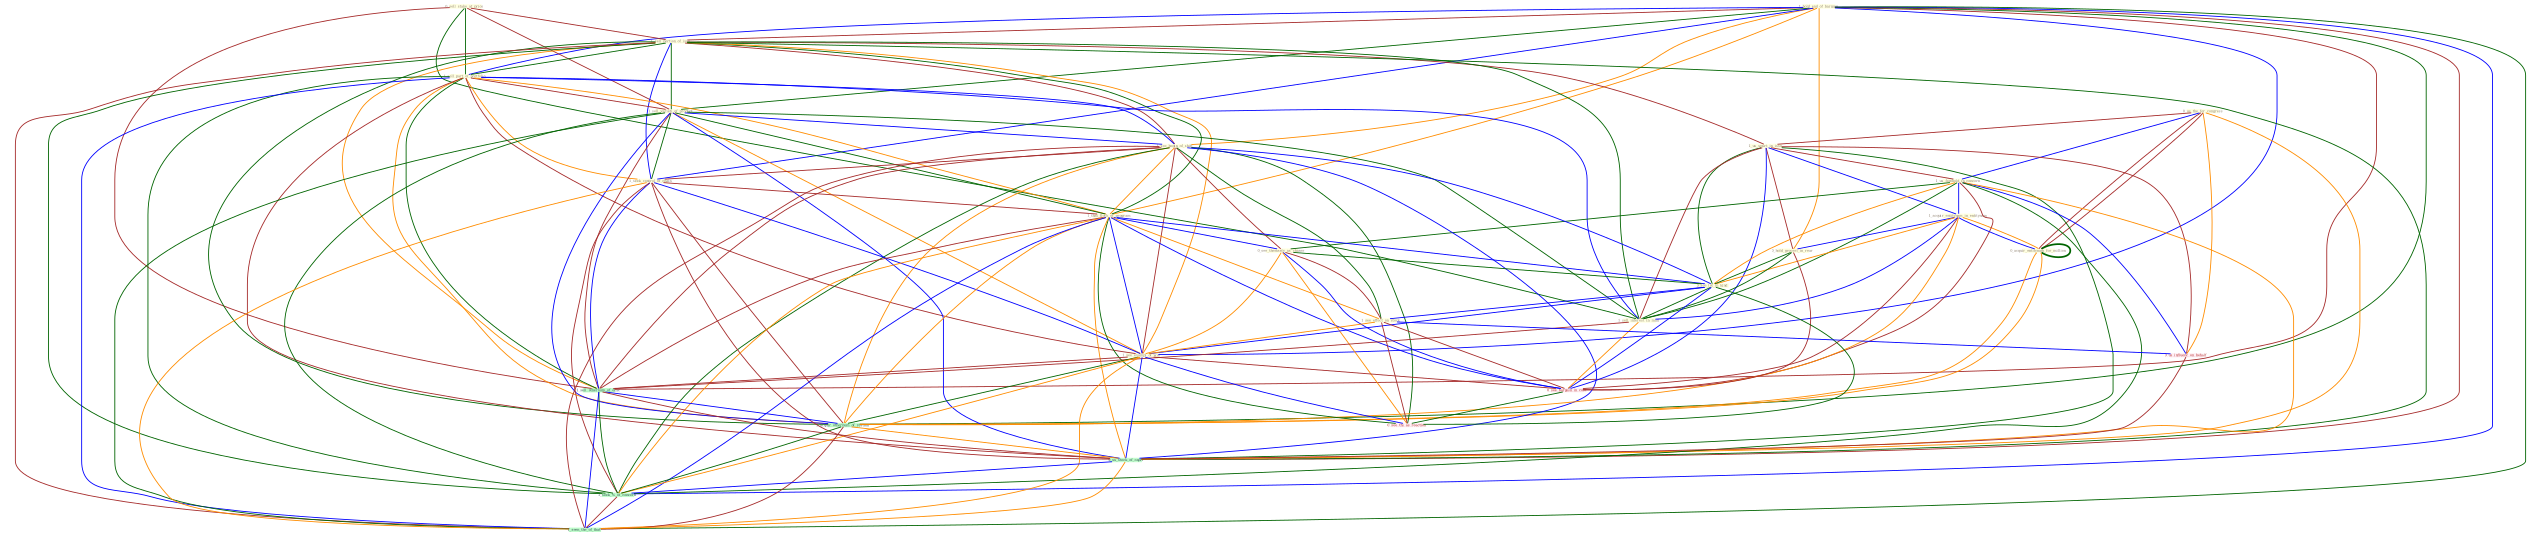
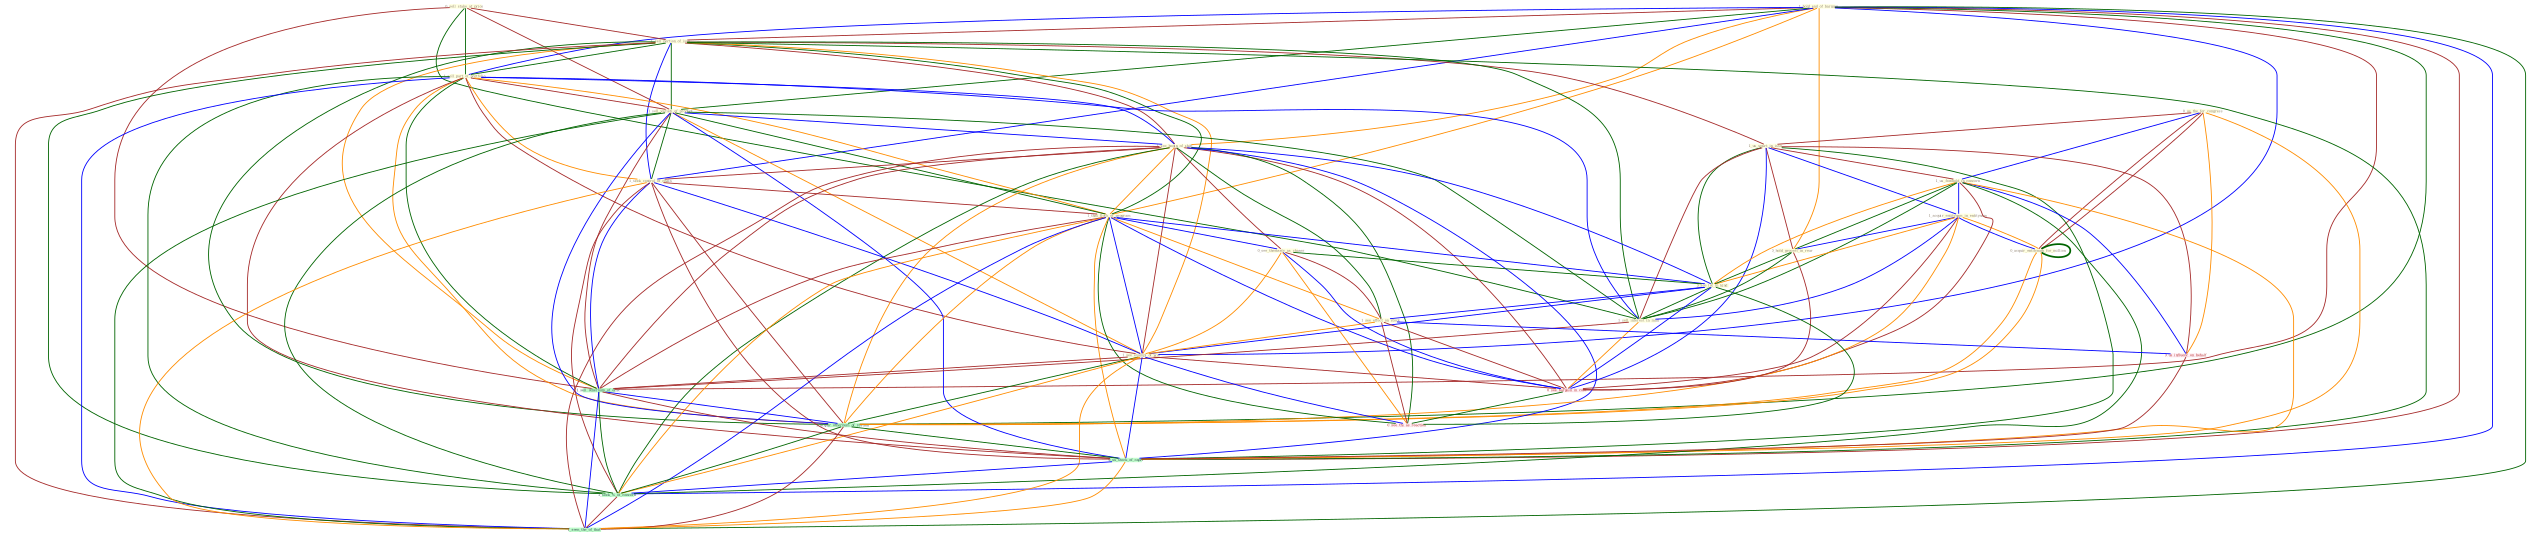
  graph {
    node [color="#ffffe0" fixedsize=true fontcolor="#8b7d6b" fontsize=4 shape=polygon style=filled]
    edge [color=brown w=1]
    "1_hold_end_of_bargain " [height=.06 width=.5]
    "0_sell_stake_at_price " [height=.06 width=.5]
    "1_sell_portion_of_issu " [height=.06 width=.5]
    n4 [height=.06 label="0_us_the_for_congress" width=.5]
    "1_us_spurt_in_issu " [height=.06 width=.5]
    "1_sell_part_of_portfolio " [height=.06 width=.5]
    "0_acquir_entitynam_for_million " [height=.06 width=.5]
    "1_sell_varieti_of_product " [height=.06 width=.5]
    "1_us_foothold_in_concern " [height=.06 width=.5]
    "1_see_begin_of_shift " [height=.06 width=.5]
    "1_acquir_entitynam_in_entitynam " [height=.06 width=.5]
    "1_seek_control_of_chain " [height=.06 width=.5]
    "0_hold_groceri_in_rear " [height=.06 width=.5]
    n14 [height=.06 label="1_that_flock_of_program" width=.5]
    "0_see_themselv_as_chaser " [height=.06 width=.5]
    "0_see_lot_in_kind " [height=.06 width=.5]
    "1_sell_interest_in_mall " [height=.06 width=.5]
    "1_see_effect_on_stock " [height=.06 width=.5]
    "1_see_exampl_of_wai " [height=.06 width=.5]
    "0_us_influenc_on_behalf " [color="#fff0f5" fontcolor="#b22222" height=.06 width=.5]
    n21 [color="#fff0f5" fontcolor="#b22222" height=.06 label="0_see_bargain_in_cost" width=.5]
    "0_see_thi_as_reaction " [color="#fff0f5" fontcolor="#b22222" height=.06 width=.5]
    "1_sell_othernum_of_offic " [color="#BDFCC9" fontcolor="#2f4f4f" height=.06 width=.5]
    "1_acquir_othernum_of_restaur " [color="#BDFCC9" fontcolor="#2f4f4f" height=.06 width=.5]
    n25 [color="#BDFCC9" fontcolor="#2f4f4f" height=.06 label="9_us_stock_of_capit" width=.5]
    "1_seek_%_of_concern " [color="#BDFCC9" fontcolor="#2f4f4f" height=.06 width=.5]
    "1_seen_the_of_that " [color="#BDFCC9" fontcolor="#2f4f4f" height=.06 width=.5]
    subgraph sub_1 {
      "1_hold_end_of_bargain "
      "0_sell_stake_at_price "
      "1_sell_portion_of_issu "
      n4
      "1_us_spurt_in_issu "
      "1_sell_part_of_portfolio "
      "0_acquir_entitynam_for_million "
      "1_sell_varieti_of_product "
      "1_us_foothold_in_concern "
      "1_see_begin_of_shift "
      "1_acquir_entitynam_in_entitynam "
      "1_seek_control_of_chain "
      "0_hold_groceri_in_rear "
      n14
      "0_see_themselv_as_chaser "
      "0_see_lot_in_kind "
      "1_sell_interest_in_mall "
      "1_see_effect_on_stock "
      "1_see_exampl_of_wai "
    }
    subgraph sub_2 {
      "0_acquir_entitynam_for_million "
      "0_us_influenc_on_behalf "
      n21
      "0_see_thi_as_reaction "
    }
    "1_hold_end_of_bargain " -- "1_sell_portion_of_issu "
    "1_hold_end_of_bargain " -- "1_sell_part_of_portfolio " [color=blue]
    "1_hold_end_of_bargain " -- "1_sell_varieti_of_product " [color=darkgreen]
    "1_hold_end_of_bargain " -- "1_see_begin_of_shift " [color=darkorange]
    "1_hold_end_of_bargain " -- "1_seek_control_of_chain " [color=blue]
    "1_hold_end_of_bargain " -- "0_hold_groceri_in_rear " [color=darkorange]
    "1_hold_end_of_bargain " -- n14 [color=darkorange]
    "1_hold_end_of_bargain " -- "1_see_exampl_of_wai " [color=blue]
    "1_hold_end_of_bargain " -- "1_sell_othernum_of_offic "
    "1_hold_end_of_bargain " -- "1_acquir_othernum_of_restaur " [color=darkgreen]
    "1_hold_end_of_bargain " -- n25
    "1_hold_end_of_bargain " -- "1_seek_%_of_concern " [color=blue]
    "1_hold_end_of_bargain " -- "1_seen_the_of_that " [color=darkgreen]
    "0_sell_stake_at_price " -- "1_sell_portion_of_issu "
    "0_sell_stake_at_price " -- "1_sell_part_of_portfolio " [color=darkgreen]
    "0_sell_stake_at_price " -- "1_sell_varieti_of_product "
    "0_sell_stake_at_price " -- "1_sell_interest_in_mall " [color=darkgreen]
    "0_sell_stake_at_price " -- "1_sell_othernum_of_offic "
    "1_sell_portion_of_issu " -- "1_us_spurt_in_issu "
    "1_sell_portion_of_issu " -- "1_sell_part_of_portfolio " [color=darkgreen w=2]
    "1_sell_portion_of_issu " -- "1_sell_varieti_of_product " [color=darkgreen w=2]
    "1_sell_portion_of_issu " -- "1_see_begin_of_shift "
    "1_sell_portion_of_issu " -- "1_seek_control_of_chain " [color=blue]
    "1_sell_portion_of_issu " -- n14 [color=darkgreen]
    "1_sell_portion_of_issu " -- "1_sell_interest_in_mall " [color=darkgreen]
    "1_sell_portion_of_issu " -- "1_see_exampl_of_wai " [color=darkorange]
    "1_sell_portion_of_issu " -- "1_sell_othernum_of_offic " [color=darkorange w=2]
    "1_sell_portion_of_issu " -- "1_acquir_othernum_of_restaur " [color=darkgreen]
    "1_sell_portion_of_issu " -- n25 [color=darkgreen]
    "1_sell_portion_of_issu " -- "1_seek_%_of_concern " [color=darkgreen]
    "1_sell_portion_of_issu " -- "1_seen_the_of_that "
    n4 -- "1_us_spurt_in_issu "
    n4 -- "0_acquir_entitynam_for_million "
    n4 -- "0_acquir_entitynam_for_million "
    n4 -- "1_us_foothold_in_concern " [color=blue]
    n4 -- "0_us_influenc_on_behalf " [color=darkorange]
    n4 -- n25 [color=darkorange]
    "1_us_spurt_in_issu " -- "1_us_foothold_in_concern " [w=2]
    "1_us_spurt_in_issu " -- "1_acquir_entitynam_in_entitynam " [color=blue]
    "1_us_spurt_in_issu " -- "0_hold_groceri_in_rear "
    "1_us_spurt_in_issu " -- "0_see_lot_in_kind " [color=darkgreen]
    "1_us_spurt_in_issu " -- "1_sell_interest_in_mall "
    "1_us_spurt_in_issu " -- "0_us_influenc_on_behalf "
    "1_us_spurt_in_issu " -- n21 [color=blue]
    "1_us_spurt_in_issu " -- n25 [color=darkgreen]
    "1_sell_part_of_portfolio " -- "1_sell_varieti_of_product " [w=2]
    "1_sell_part_of_portfolio " -- "1_see_begin_of_shift " [color=blue]
    "1_sell_part_of_portfolio " -- "1_seek_control_of_chain " [color=darkorange]
    "1_sell_part_of_portfolio " -- n14 [color=darkorange]
    "1_sell_part_of_portfolio " -- "1_sell_interest_in_mall " [color=blue]
    "1_sell_part_of_portfolio " -- "1_see_exampl_of_wai "
    "1_sell_part_of_portfolio " -- "1_sell_othernum_of_offic " [color=darkgreen w=2]
    "1_sell_part_of_portfolio " -- "1_acquir_othernum_of_restaur " [color=darkorange]
    "1_sell_part_of_portfolio " -- n25
    "1_sell_part_of_portfolio " -- "1_seek_%_of_concern " [color=darkgreen]
    "1_sell_part_of_portfolio " -- "1_seen_the_of_that " [color=blue]
    "0_acquir_entitynam_for_million " -- "0_acquir_entitynam_for_million " [color=darkgreen style=bold w=4]
    "0_acquir_entitynam_for_million " -- "1_acquir_entitynam_in_entitynam " [color=darkorange w=2]
    "0_acquir_entitynam_for_million " -- "1_acquir_othernum_of_restaur " [color=darkorange]
    "0_acquir_entitynam_for_million " -- "1_acquir_othernum_of_restaur " [color=darkorange]
    "1_sell_varieti_of_product " -- "1_see_begin_of_shift " [color=blue]
    "1_sell_varieti_of_product " -- "1_seek_control_of_chain " [color=darkgreen]
    "1_sell_varieti_of_product " -- n14 [color=darkgreen]
    "1_sell_varieti_of_product " -- "1_sell_interest_in_mall " [color=darkgreen]
    "1_sell_varieti_of_product " -- "1_see_exampl_of_wai " [color=darkorange]
    "1_sell_varieti_of_product " -- "1_sell_othernum_of_offic " [w=2]
    "1_sell_varieti_of_product " -- "1_acquir_othernum_of_restaur " [color=blue]
    "1_sell_varieti_of_product " -- n25 [color=blue]
    "1_sell_varieti_of_product " -- "1_seek_%_of_concern " [color=darkgreen]
    "1_sell_varieti_of_product " -- "1_seen_the_of_that " [color=darkgreen]
    "1_us_foothold_in_concern " -- "1_acquir_entitynam_in_entitynam " [color=blue]
-   "1_us_foothold_in_concern " -- "0_see_themselv_as_chaser " [color=darkgreen]
+   "1_us_foothold_in_concern " -- "0_hold_groceri_in_rear " [color=darkgreen]
    "1_us_foothold_in_concern " -- "0_see_lot_in_kind " [color=darkorange]
    "1_us_foothold_in_concern " -- "1_sell_interest_in_mall " [color=darkgreen]
    "1_us_foothold_in_concern " -- "0_us_influenc_on_behalf " [color=blue]
    "1_us_foothold_in_concern " -- n21
    "1_us_foothold_in_concern " -- n25 [color=darkorange]
    "1_us_foothold_in_concern " -- "1_seek_%_of_concern " [color=darkgreen]
    "1_see_begin_of_shift " -- "1_seek_control_of_chain "
    "1_see_begin_of_shift " -- n14 [color=darkorange w=2]
    "1_see_begin_of_shift " -- "0_see_themselv_as_chaser "
    "1_see_begin_of_shift " -- "0_see_lot_in_kind " [color=blue]
    "1_see_begin_of_shift " -- "1_see_effect_on_stock " [color=darkgreen]
    "1_see_begin_of_shift " -- "1_see_exampl_of_wai " [w=2]
+   "1_see_begin_of_shift " -- n21
    "1_see_begin_of_shift " -- "0_see_thi_as_reaction " [color=darkgreen]
    "1_see_begin_of_shift " -- "1_sell_othernum_of_offic "
    "1_see_begin_of_shift " -- "1_acquir_othernum_of_restaur " [color=darkorange]
    "1_see_begin_of_shift " -- n25 [color=blue]
    "1_see_begin_of_shift " -- "1_seek_%_of_concern " [color=darkgreen]
    "1_see_begin_of_shift " -- "1_seen_the_of_that "
    "1_acquir_entitynam_in_entitynam " -- "0_acquir_entitynam_for_million " [color=blue w=2]
    "1_acquir_entitynam_in_entitynam " -- "0_hold_groceri_in_rear " [color=blue]
    "1_acquir_entitynam_in_entitynam " -- "0_see_lot_in_kind " [color=darkorange]
    "1_acquir_entitynam_in_entitynam " -- "1_sell_interest_in_mall " [color=blue]
    "1_acquir_entitynam_in_entitynam " -- n21
    "1_acquir_entitynam_in_entitynam " -- "1_acquir_othernum_of_restaur " [color=darkorange]
    "1_seek_control_of_chain " -- n14
    "1_seek_control_of_chain " -- "1_see_exampl_of_wai " [color=blue]
    "1_seek_control_of_chain " -- "1_sell_othernum_of_offic " [color=blue]
    "1_seek_control_of_chain " -- "1_acquir_othernum_of_restaur "
    "1_seek_control_of_chain " -- n25
    "1_seek_control_of_chain " -- "1_seek_%_of_concern " [w=2]
    "1_seek_control_of_chain " -- "1_seen_the_of_that " [color=darkorange]
    "0_hold_groceri_in_rear " -- "0_see_lot_in_kind " [color=darkgreen]
    "0_hold_groceri_in_rear " -- "1_sell_interest_in_mall " [color=darkgreen]
    "0_hold_groceri_in_rear " -- n21
    n14 -- "0_see_themselv_as_chaser " [color=blue]
    n14 -- "0_see_lot_in_kind " [color=blue]
    n14 -- "1_see_effect_on_stock " [color=darkorange]
    n14 -- "1_see_exampl_of_wai " [color=blue w=2]
    n14 -- n21 [color=blue]
    n14 -- "0_see_thi_as_reaction " [color=darkgreen]
    n14 -- "1_sell_othernum_of_offic "
    n14 -- "1_acquir_othernum_of_restaur " [color=darkorange]
    n14 -- n25 [color=darkorange]
    n14 -- "1_seek_%_of_concern " [color=darkorange]
    n14 -- "1_seen_the_of_that " [color=blue]
    "0_see_themselv_as_chaser " -- "0_see_lot_in_kind " [color=darkgreen]
    "0_see_themselv_as_chaser " -- "1_see_effect_on_stock "
    "0_see_themselv_as_chaser " -- "1_see_exampl_of_wai " [color=darkorange]
    "0_see_themselv_as_chaser " -- n21 [color=blue]
    "0_see_themselv_as_chaser " -- "0_see_thi_as_reaction " [color=darkorange w=2]
    "0_see_lot_in_kind " -- "1_sell_interest_in_mall " [color=darkgreen]
    "0_see_lot_in_kind " -- "1_see_effect_on_stock " [color=blue]
    "0_see_lot_in_kind " -- "1_see_exampl_of_wai " [color=blue]
    "0_see_lot_in_kind " -- n21 [color=blue w=2]
    "0_see_lot_in_kind " -- "0_see_thi_as_reaction " [color=darkgreen]
    "1_sell_interest_in_mall " -- n21 [color=darkorange]
    "1_sell_interest_in_mall " -- "1_sell_othernum_of_offic "
    "1_see_effect_on_stock " -- "1_see_exampl_of_wai " [color=darkorange]
    "1_see_effect_on_stock " -- "0_us_influenc_on_behalf " [color=blue]
    "1_see_effect_on_stock " -- n21
    "1_see_effect_on_stock " -- "0_see_thi_as_reaction "
    "1_see_exampl_of_wai " -- n21
    "1_see_exampl_of_wai " -- "0_see_thi_as_reaction " [color=blue]
    "1_see_exampl_of_wai " -- "1_sell_othernum_of_offic "
    "1_see_exampl_of_wai " -- "1_acquir_othernum_of_restaur " [color=darkgreen]
    "1_see_exampl_of_wai " -- n25 [color=blue]
    "1_see_exampl_of_wai " -- "1_seek_%_of_concern " [color=darkorange]
    "1_see_exampl_of_wai " -- "1_seen_the_of_that " [color=darkorange]
    "0_us_influenc_on_behalf " -- n25
    n21 -- "0_see_thi_as_reaction " [color=darkgreen]
    "1_sell_othernum_of_offic " -- "1_acquir_othernum_of_restaur " [color=blue w=2]
    "1_sell_othernum_of_offic " -- n25
    "1_sell_othernum_of_offic " -- "1_seek_%_of_concern " [color=darkgreen]
    "1_sell_othernum_of_offic " -- "1_seen_the_of_that " [color=blue]
-   "1_acquir_othernum_of_restaur " -- n25 [color=darkorange]
+   "1_acquir_othernum_of_restaur " -- n25 [color=darkgreen]
    "1_acquir_othernum_of_restaur " -- "1_seek_%_of_concern " [color=darkgreen]
    "1_acquir_othernum_of_restaur " -- "1_seen_the_of_that "
    n25 -- "1_seek_%_of_concern " [color=blue]
    n25 -- "1_seen_the_of_that " [color=darkorange]
    "1_seek_%_of_concern " -- "1_seen_the_of_that "
  }
